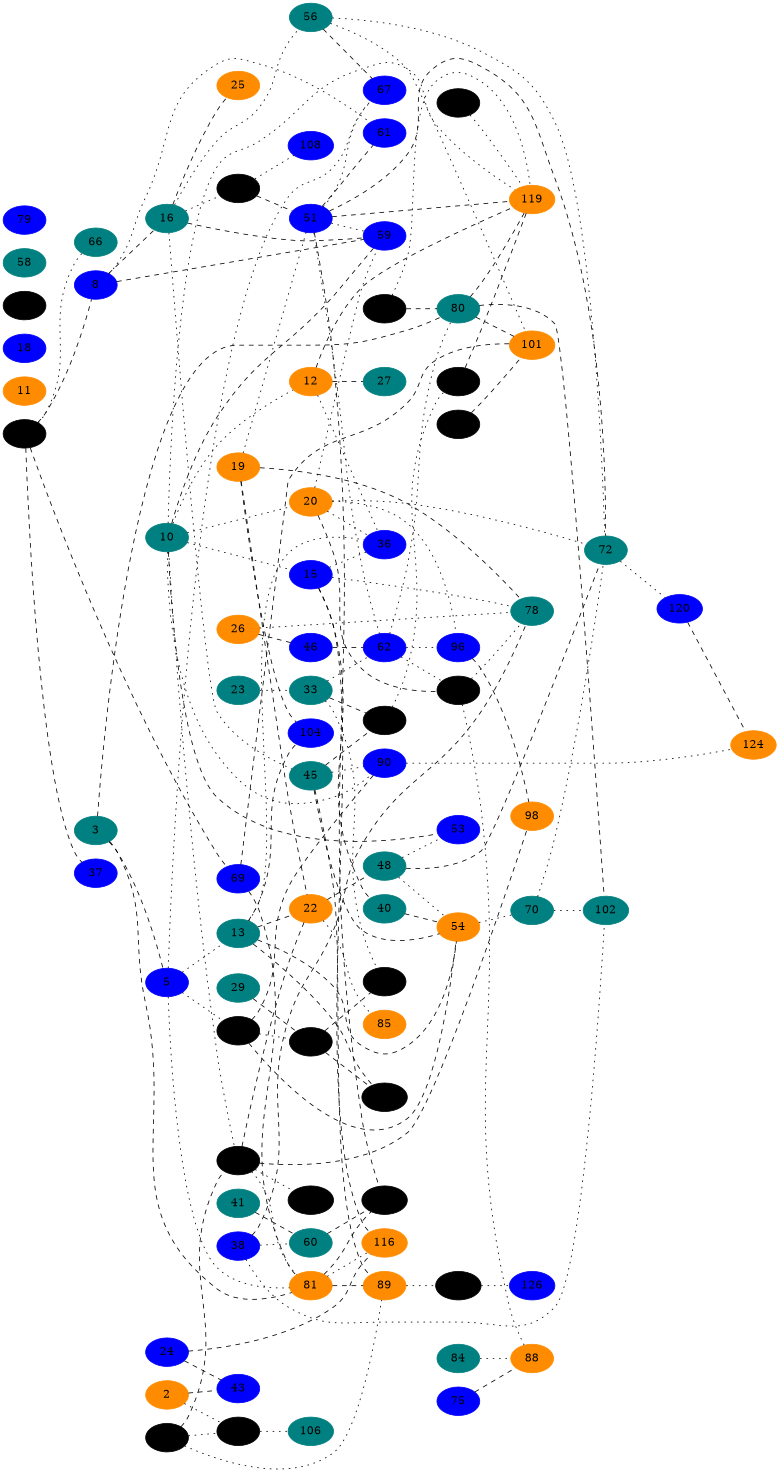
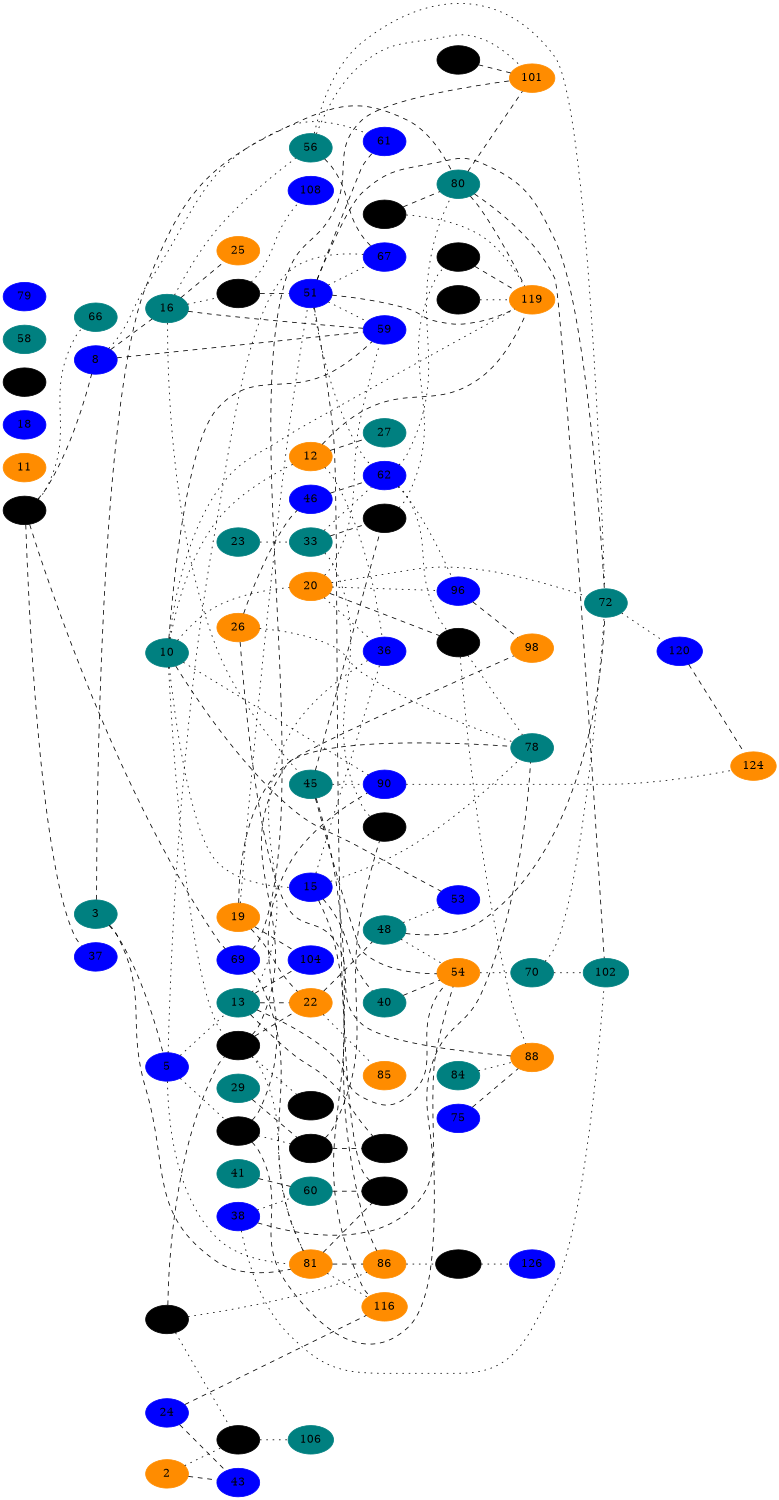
  graph {
    rankdir=LR
    node [color=blue style=filled]
    edge [style=dashed]
    1 [color=black super="+35"]
    8 [super="+63"]
    37
    66 [color=teal]
    69
    16 [color=teal super="+42"]
    59 [super="+65"]
    61 [super="+71"]
    81 [color=darkorange super="+89"]
    101 [color=darkorange super="+117"]
    43 [super="+57"]
    2 [color=darkorange]
    93 [color=black super="+99"]
    106 [color=teal]
    3 [color=teal super="+83"]
    5 [super="+44"]
    80 [color=teal super="+110"]
    6 [color=black super="+34"]
    13 [color=teal super="+30"]
    67
    119 [color=darkorange super="+123"]
    102 [color=teal]
-   86 [color=darkorange label=89]
+   86 [color=darkorange]
    116 [color=darkorange]
    105 [color=black]
    4 [color=black]
    54 [color=darkorange]
    64 [color=black super="+76"]
    90
    36 [super="+114"]
    22 [color=darkorange super="+39"]
    104
    112 [color=black]
    70 [color=teal super="+113"]
    87 [color=black]
    124 [color=darkorange]
    7 [color=black super="+14"]
    25 [color=darkorange]
    45 [color=teal super="+122"]
    47 [color=black super="+125"]
    56 [color=teal]
    9 [color=black super="+50"]
    17 [color=black super="+52"]
    98 [color=darkorange]
    103 [color=black]
    107 [color=black super="+121"]
    10 [color=teal super="+31"]
    12 [color=darkorange]
    15 [super="+21"]
    20 [color=darkorange super="+118"]
    53
    27 [color=teal]
    40 [color=teal]
    78 [color=teal super="+92"]
    72 [color=teal super="+82"]
    73 [color=black]
    96
    11 [color=darkorange]
    48 [color=teal super="+100"]
    85 [color=darkorange]
    91 [color=black]
    51 [super="+97"]
    108
    18 [super="+115"]
    19 [color=darkorange super="+49"]
    62 [super="+74"]
    120
    88 [color=darkorange super="+111"]
    33 [color=teal super="+109"]
    23 [color=teal]
    24 [super="+77"]
    26 [color=darkorange]
    46
    29 [color=teal]
    32 [color=black]
    95 [color=black]
    38 [super="+68"]
    60 [color=teal super="+94"]
    41 [color=teal]
    55 [color=black]
    58 [color=teal]
    75
    79
    84 [color=teal]
    126
    1 -- 8
    1 -- 37
    1 -- 66 [style=dotted]
    1 -- 69
    8 -- 16
    8 -- 59
    8 -- 61 [style=dotted]
    69 -- 81
    69 -- 101
    16 -- 59
    16 -- 25
    16 -- 45 [style=dotted]
    16 -- 47 [style=dotted]
    16 -- 56 [style=dotted]
    81 -- 86
    81 -- 116 [style=dotted]
    81 -- 105
    2 -- 43
    2 -- 93 [style=dotted]
    93 -- 106 [style=dotted]
    3 -- 81
    3 -- 5
    3 -- 80
    5 -- 81 [style=dotted]
    5 -- 6 [style=dotted weight=2]
    5 -- 13 [style=dotted]
    5 -- 67 [style=dotted]
    80 -- 101
    80 -- 119
    80 -- 102
    6 -- 54
    6 -- 64 [style=dotted]
    6 -- 90
    13 -- 54
    13 -- 36 [style=dotted]
    13 -- 22
    13 -- 104
    13 -- 112
    86 -- 107 [style=dotted]
    4 -- 119 [style=dotted]
    54 -- 70 [style=dotted]
    64 -- 112
    64 -- 87
    90 -- 124 [style=dotted]
    22 -- 48
    22 -- 85 [style=dotted]
    70 -- 102 [style=dotted]
    70 -- 72 [style=dotted]
    7 -- 80
    7 -- 119 [style=dotted]
    45 -- 86
    45 -- 54
    45 -- 90 [style=dotted]
    45 -- 91
    47 -- 51
    47 -- 108 [style=dotted]
    56 -- 101 [style=dotted]
    56 -- 67
    56 -- 72 [style=dotted]
    9 -- 93 [style=dotted]
    9 -- 86 [style=dotted]
    9 -- 17
    17 -- 81 [style=dotted]
    17 -- 22
    17 -- 98
    17 -- 103 [style=dotted]
    107 -- 126 [style=dotted]
    10 -- 59
    10 -- 119 [style=dotted]
    10 -- 90 [style=dotted]
    10 -- 17 [style=dotted]
    10 -- 12 [style=dotted]
    10 -- 15 [style=dotted]
    10 -- 20 [style=dotted]
    10 -- 53
    12 -- 119
    12 -- 36 [style=dotted]
    12 -- 27
    15 -- 116
    15 -- 36 [style=dotted]
    15 -- 40
    15 -- 78 [style=dotted]
    20 -- 59 [style=dotted]
    20 -- 36 [style=dotted]
    20 -- 72 [style=dotted]
    20 -- 73
    20 -- 96 [style=dotted]
    40 -- 54
    72 -- 120 [style=dotted]
    73 -- 78 [style=dotted]
    73 -- 88 [style=dotted]
    96 -- 98
    48 -- 54 [style=dotted]
    48 -- 53 [style=dotted]
    48 -- 72
    91 -- 95 [style=dotted]
    51 -- 59 [style=dotted]
    51 -- 61
    51 -- 67 [style=dotted]
    51 -- 119
    51 -- 105
    51 -- 72
    51 -- 62 [style=dotted]
    19 -- 22
    19 -- 104
    19 -- 78
    19 -- 51 [style=dotted]
    62 -- 80 [style=dotted]
    62 -- 73 [style=dotted]
    62 -- 96 [style=dotted]
    120 -- 124
    33 -- 87 [style=dotted]
    33 -- 91
    33 -- 62 [style=dotted]
    23 -- 33 [style=dotted]
    24 -- 43
    24 -- 116
    26 -- 78 [style=dotted]
+   26 -- 88
    26 -- 46
    46 -- 62
    29 -- 64
    32 -- 101
    95 -- 119
    38 -- 102 [style=dotted]
    38 -- 78
    38 -- 60 [style=dotted]
    60 -- 105
    41 -- 60
    75 -- 88
    84 -- 88 [style=dotted]
  }
